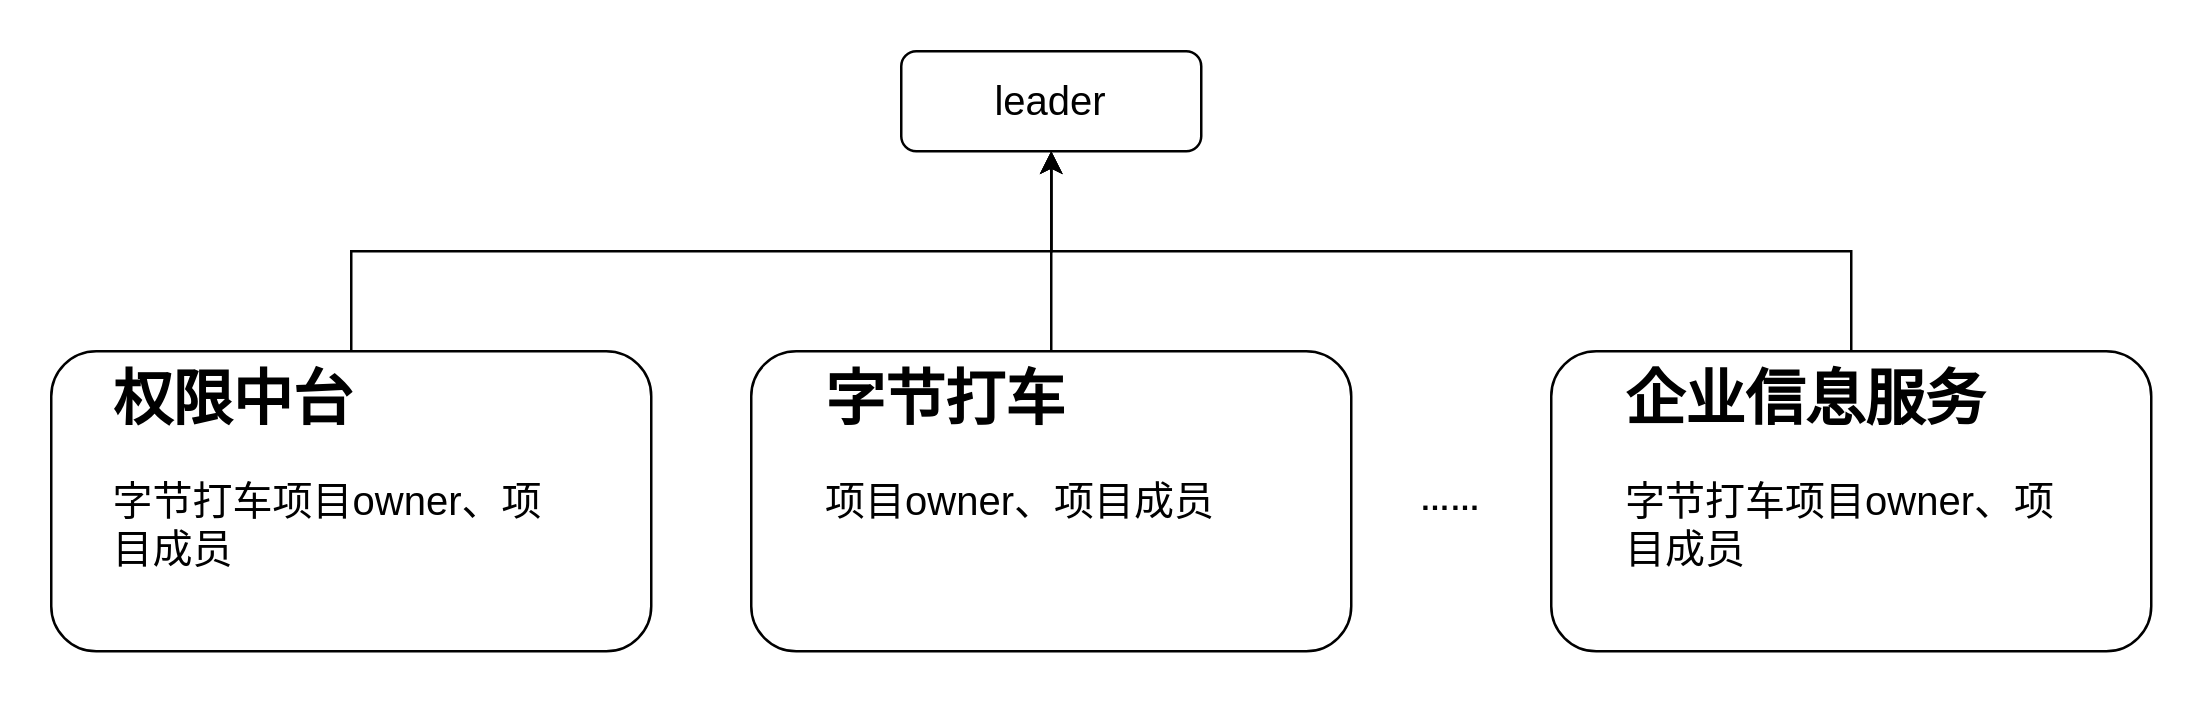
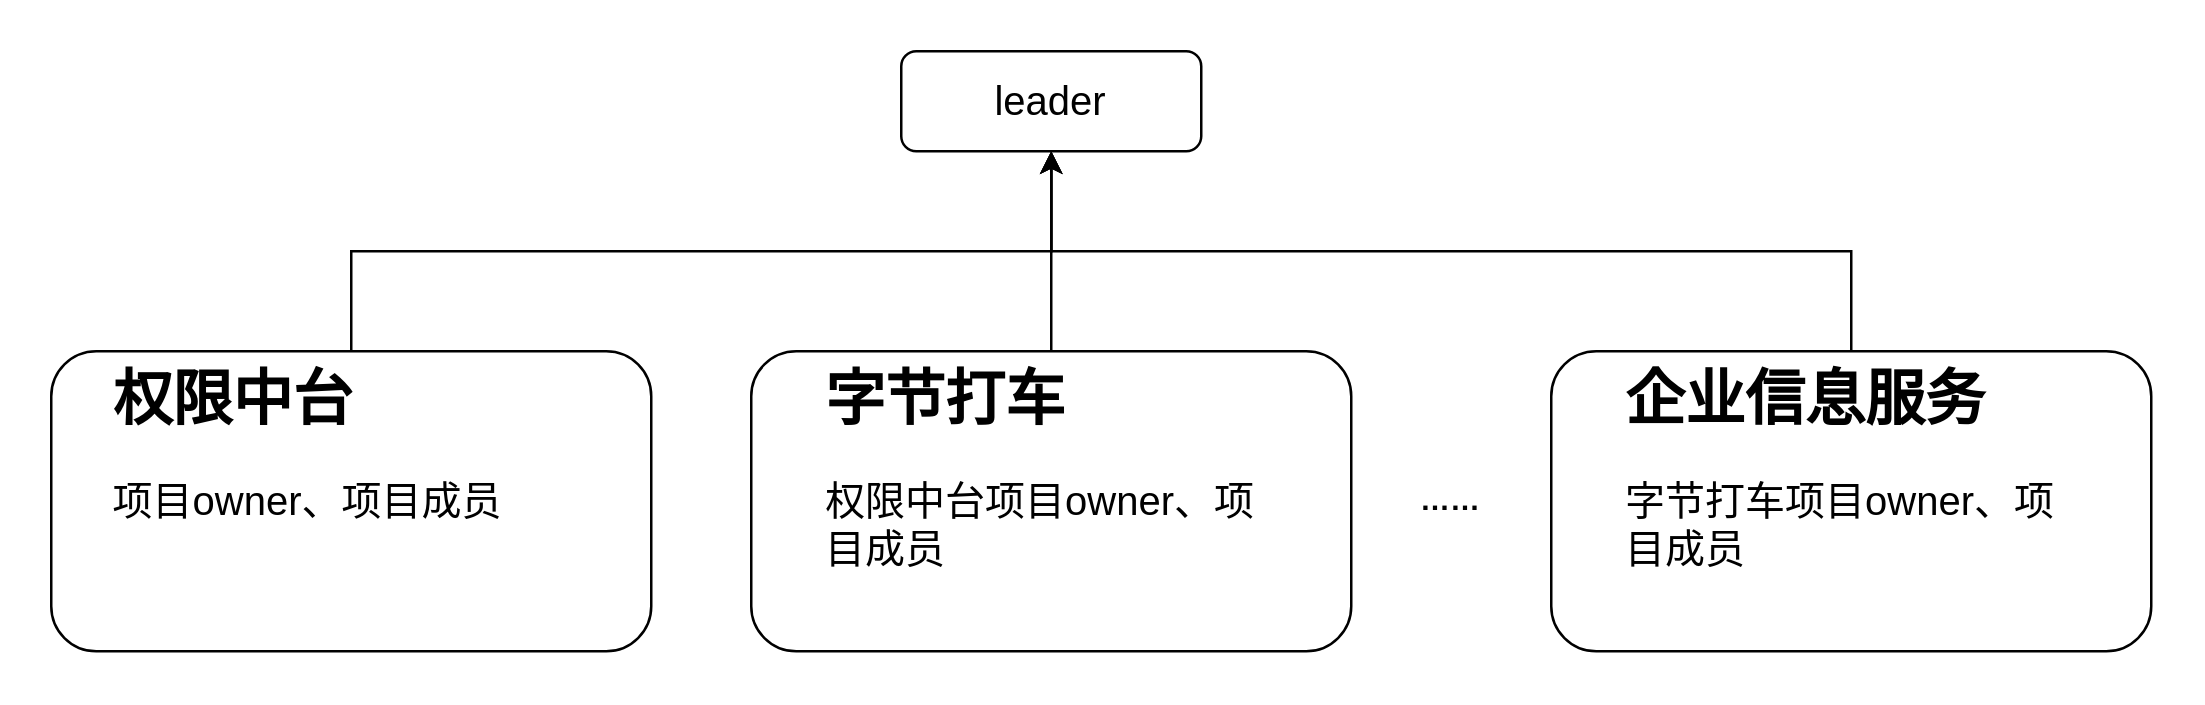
  <mxCell id="0" />
  <mxCell id="1" parent="0" />
  <mxCell id="2" value="leader" style="rounded=1;whiteSpace=wrap;html=1;fontSize=16;" parent="1" vertex="1"><mxGeometry x="360" y="20" width="120" height="40" as="geometry" /></mxCell>
  <mxCell id="3" style="edgeStyle=orthogonalEdgeStyle;rounded=0;orthogonalLoop=1;jettySize=auto;html=1;entryX=0.5;entryY=1;entryDx=0;entryDy=0;" parent="1" source="4" target="2" edge="1"><mxGeometry relative="1" as="geometry"><Array as="points"><mxPoint x="140" y="100" /><mxPoint x="420" y="100" /></Array></mxGeometry></mxCell>
  <mxCell id="4" value="" style="rounded=1;whiteSpace=wrap;html=1;" parent="1" vertex="1"><mxGeometry y="140" width="240" height="120" as="geometry" x="20" /></mxCell>
  <mxCell id="5" style="edgeStyle=orthogonalEdgeStyle;rounded=0;orthogonalLoop=1;jettySize=auto;html=1;entryX=0.5;entryY=1;entryDx=0;entryDy=0;" parent="1" source="6" target="2" edge="1"><mxGeometry relative="1" as="geometry" /></mxCell>
  <mxCell id="6" value="" style="rounded=1;whiteSpace=wrap;html=1;" parent="1" vertex="1"><mxGeometry x="300" y="140" width="240" height="120" as="geometry" /></mxCell>
  <mxCell id="7" style="edgeStyle=orthogonalEdgeStyle;rounded=0;orthogonalLoop=1;jettySize=auto;html=1;entryX=0.5;entryY=1;entryDx=0;entryDy=0;" parent="1" source="8" target="2" edge="1"><mxGeometry relative="1" as="geometry"><Array as="points"><mxPoint x="740" y="100" /><mxPoint x="420" y="100" /></Array></mxGeometry></mxCell>
  <mxCell id="8" value="" style="rounded=1;whiteSpace=wrap;html=1;" parent="1" vertex="1"><mxGeometry x="620" y="140" width="240" height="120" as="geometry" /></mxCell>
  <mxCell id="9" value="……" style="text;html=1;strokeColor=none;fillColor=none;align=center;verticalAlign=middle;whiteSpace=wrap;rounded=0;fontStyle=1;strokeWidth=2;" parent="1" vertex="1"><mxGeometry x="560" y="190" width="40" height="20" as="geometry" /></mxCell>
- <mxCell id="10" value="&lt;h1&gt;权限中台&lt;/h1&gt;&lt;p&gt;&lt;font style=&quot;font-size: 16px&quot;&gt;字节打车项目owner、项目成员&lt;/font&gt;&lt;/p&gt;" style="text;html=1;strokeColor=none;fillColor=none;spacing=5;spacingTop=-20;whiteSpace=wrap;overflow=hidden;rounded=0;" parent="1" vertex="1"><mxGeometry x="40" y="140" width="190" height="120" as="geometry" /></mxCell>
- <mxCell id="11" value="&lt;h1&gt;字节打车&lt;/h1&gt;&lt;p&gt;&lt;font style=&quot;font-size: 16px&quot;&gt;项目owner、项目成员&lt;/font&gt;&lt;/p&gt;" style="text;html=1;strokeColor=none;fillColor=none;spacing=5;spacingTop=-20;whiteSpace=wrap;overflow=hidden;rounded=0;" parent="1" vertex="1"><mxGeometry x="325" y="140" width="190" height="120" as="geometry" /></mxCell>
+ <mxCell id="10" value="&lt;h1&gt;权限中台&lt;/h1&gt;&lt;p&gt;&lt;font style=&quot;font-size: 16px&quot;&gt;项目owner、项目成员&lt;/font&gt;&lt;/p&gt;" style="text;html=1;strokeColor=none;fillColor=none;spacing=5;spacingTop=-20;whiteSpace=wrap;overflow=hidden;rounded=0;" parent="1" vertex="1"><mxGeometry x="40" y="140" width="190" height="120" as="geometry" /></mxCell>
+ <mxCell id="11" value="&lt;h1&gt;字节打车&lt;/h1&gt;&lt;p&gt;&lt;font style=&quot;font-size: 16px&quot;&gt;权限中台项目owner、项目成员&lt;/font&gt;&lt;/p&gt;" style="text;html=1;strokeColor=none;fillColor=none;spacing=5;spacingTop=-20;whiteSpace=wrap;overflow=hidden;rounded=0;" parent="1" vertex="1"><mxGeometry x="325" y="140" width="190" height="120" as="geometry" /></mxCell>
  <mxCell id="12" value="&lt;h1&gt;企业信息服务&lt;/h1&gt;&lt;p&gt;&lt;font style=&quot;font-size: 16px&quot;&gt;字节打车项目owner、项目成员&lt;/font&gt;&lt;/p&gt;" style="text;html=1;strokeColor=none;fillColor=none;spacing=5;spacingTop=-20;whiteSpace=wrap;overflow=hidden;rounded=0;" parent="1" vertex="1"><mxGeometry x="645" y="140" width="190" height="120" as="geometry" /></mxCell>
